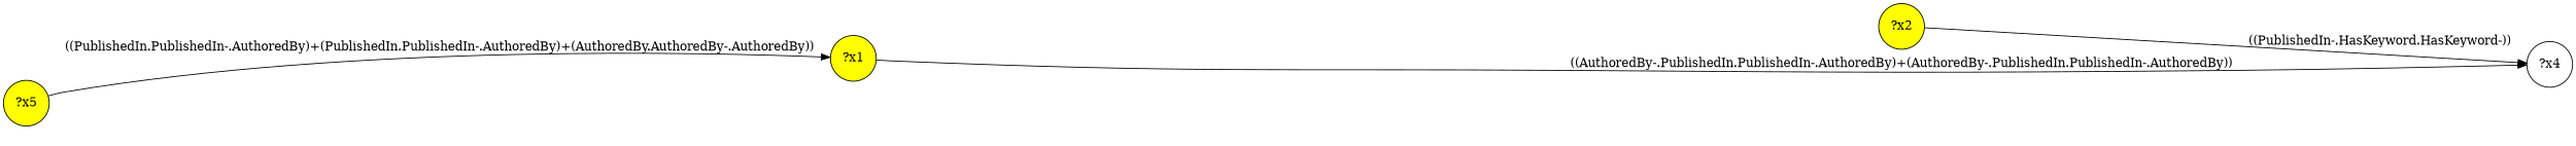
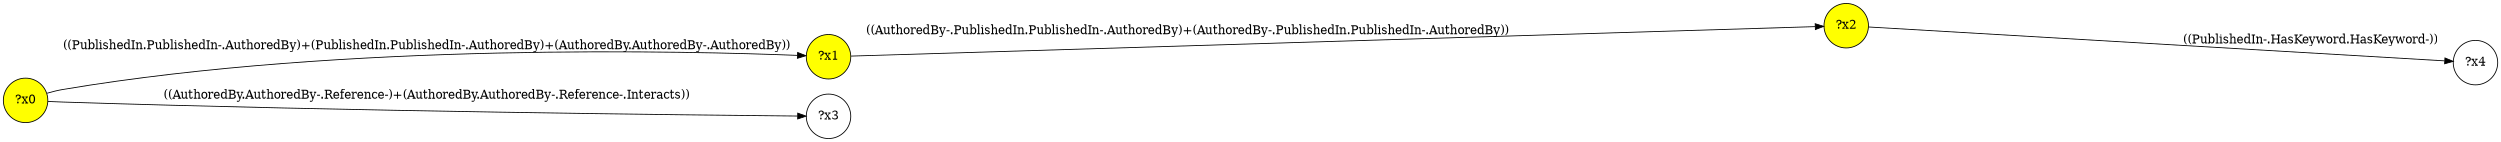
  digraph {
    rankdir=LR
    node [fillcolor=yellow shape=circle style="filled,"]
-   n1 [label="?x5"]
+   n1 [label="?x0"]
    n2 [label="?x1"]
+   n3 [label="?x3" fillcolor="" style=""]
    n4 [label="?x2"]
    n5 [label="?x4" fillcolor="" style=""]
    n1 -> n2 [label="((PublishedIn.PublishedIn-.AuthoredBy)+(PublishedIn.PublishedIn-.AuthoredBy)+(AuthoredBy.AuthoredBy-.AuthoredBy))"]
-   n2 -> n5 [label="((AuthoredBy-.PublishedIn.PublishedIn-.AuthoredBy)+(AuthoredBy-.PublishedIn.PublishedIn-.AuthoredBy))"]
+   n1 -> n3 [label="((AuthoredBy.AuthoredBy-.Reference-)+(AuthoredBy.AuthoredBy-.Reference-.Interacts))"]
+   n2 -> n4 [label="((AuthoredBy-.PublishedIn.PublishedIn-.AuthoredBy)+(AuthoredBy-.PublishedIn.PublishedIn-.AuthoredBy))"]
    n4 -> n5 [label="((PublishedIn-.HasKeyword.HasKeyword-))"]
  }
